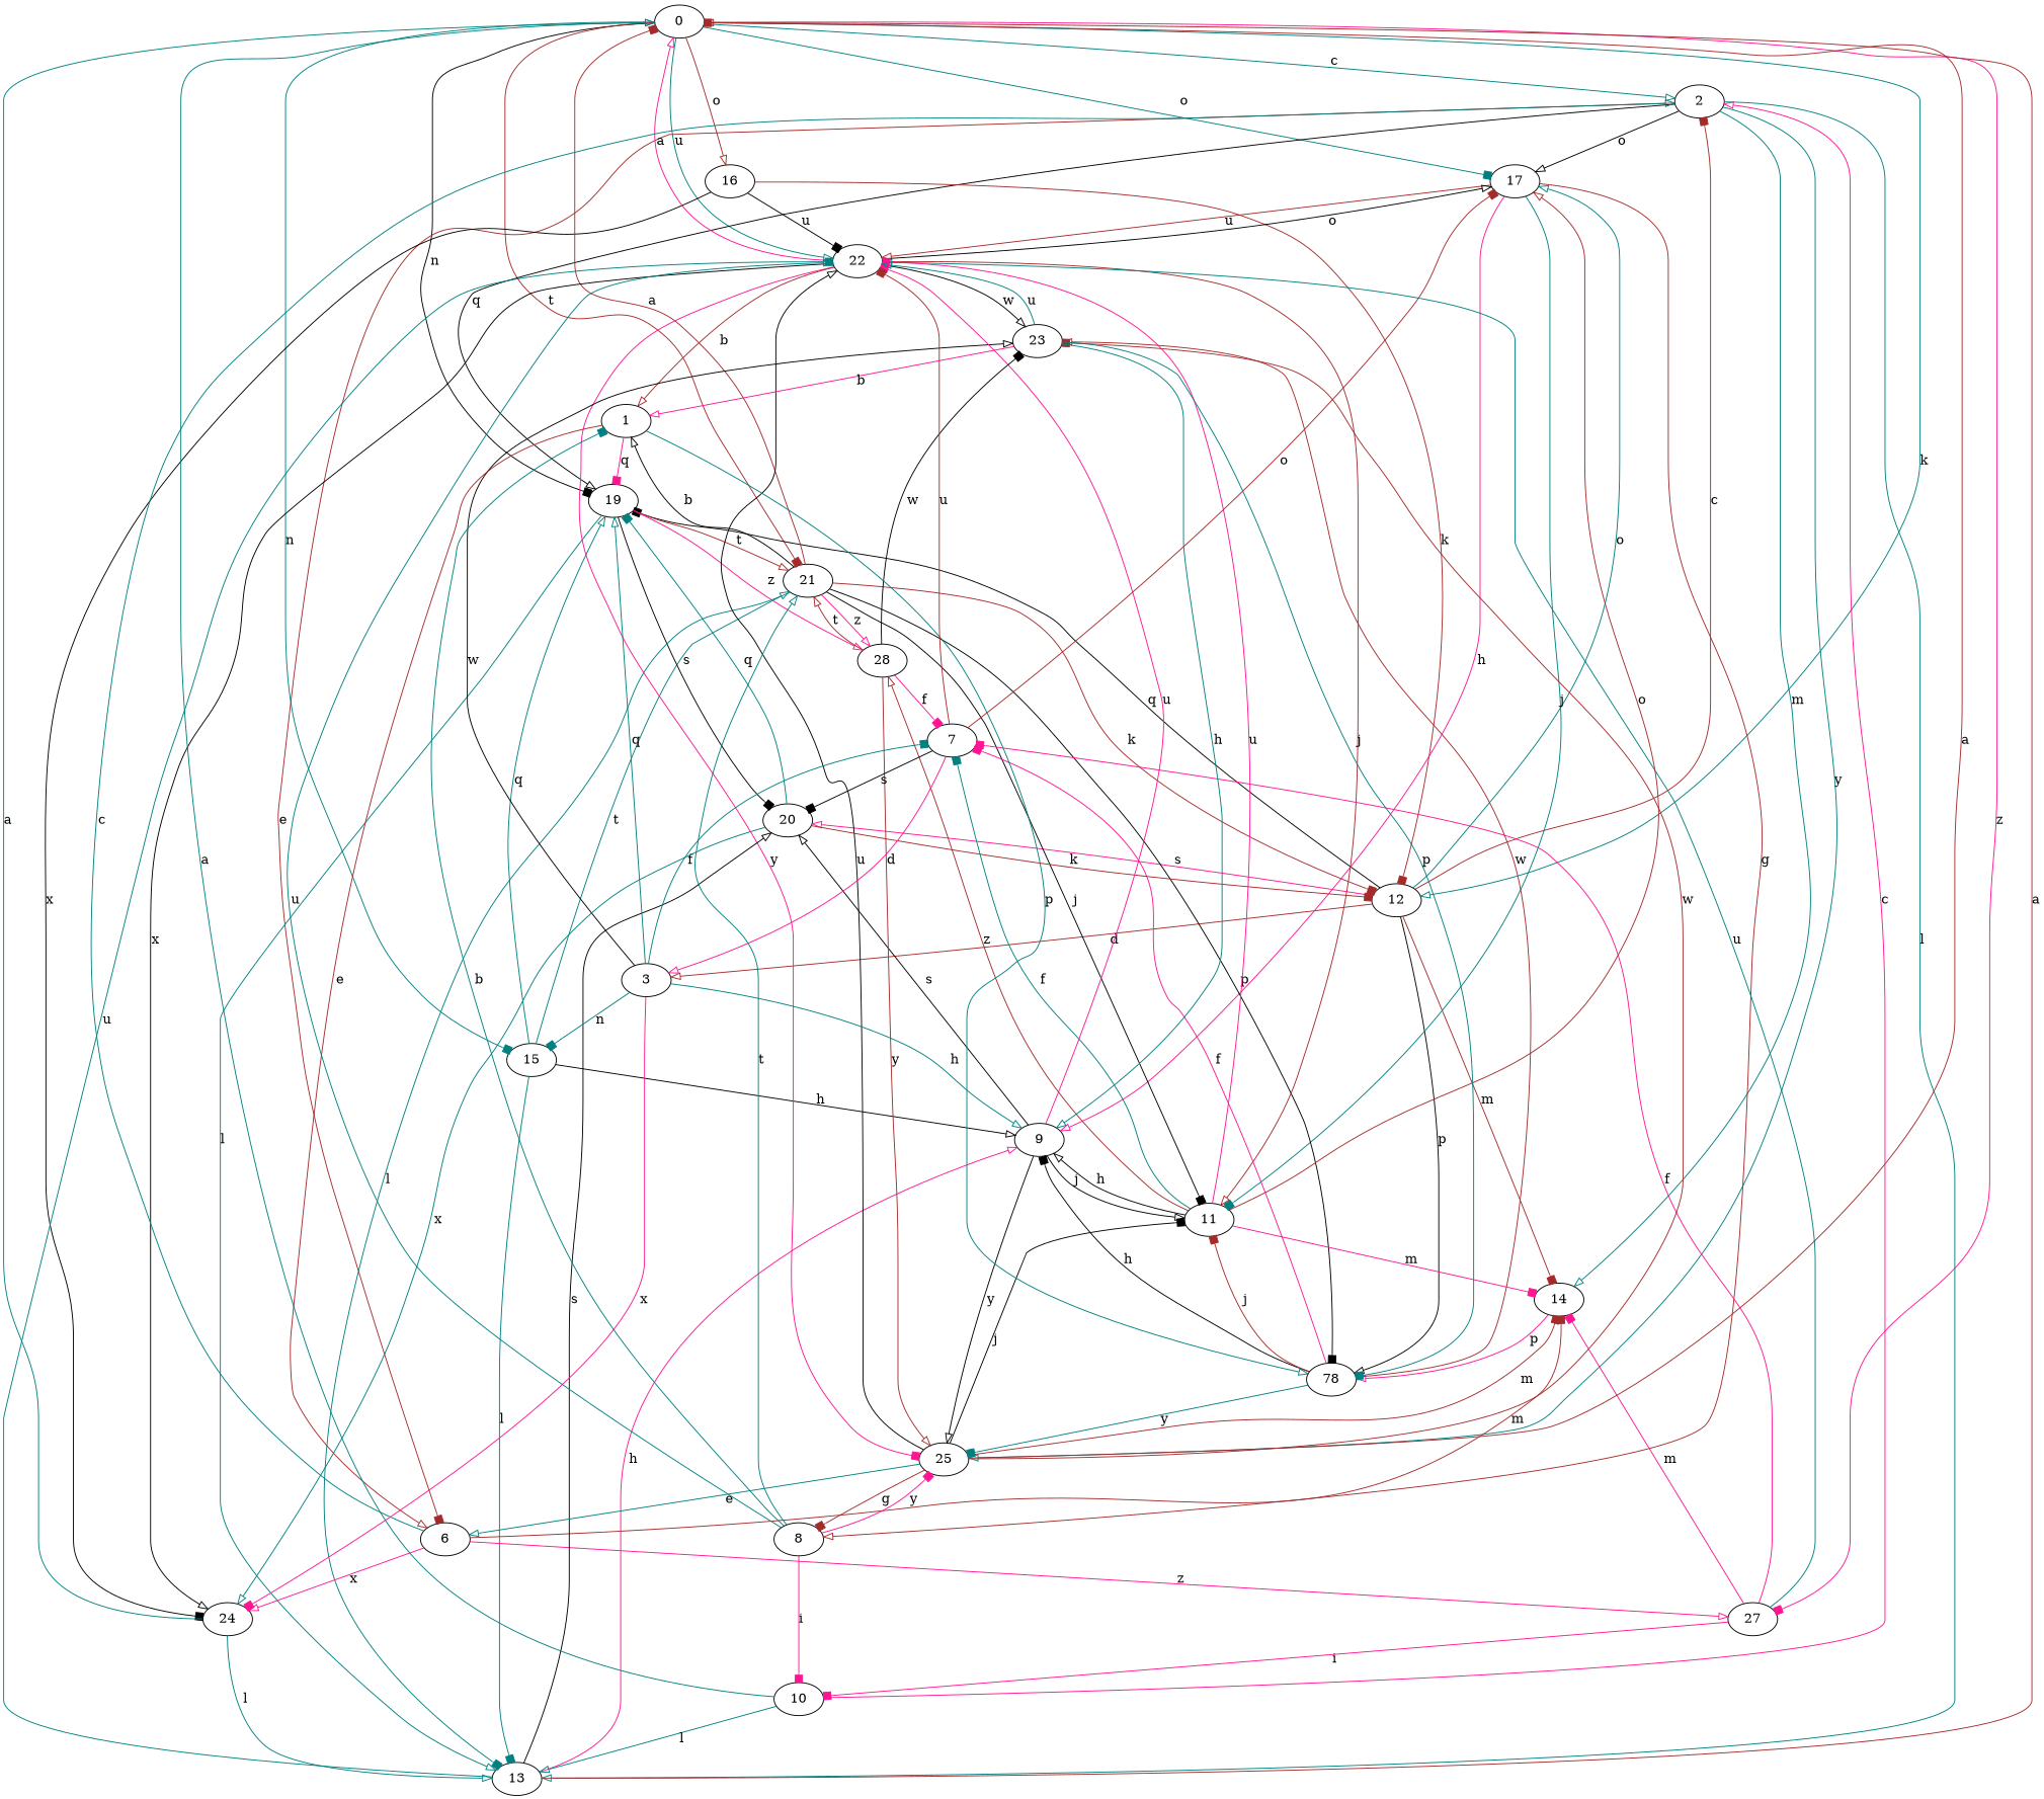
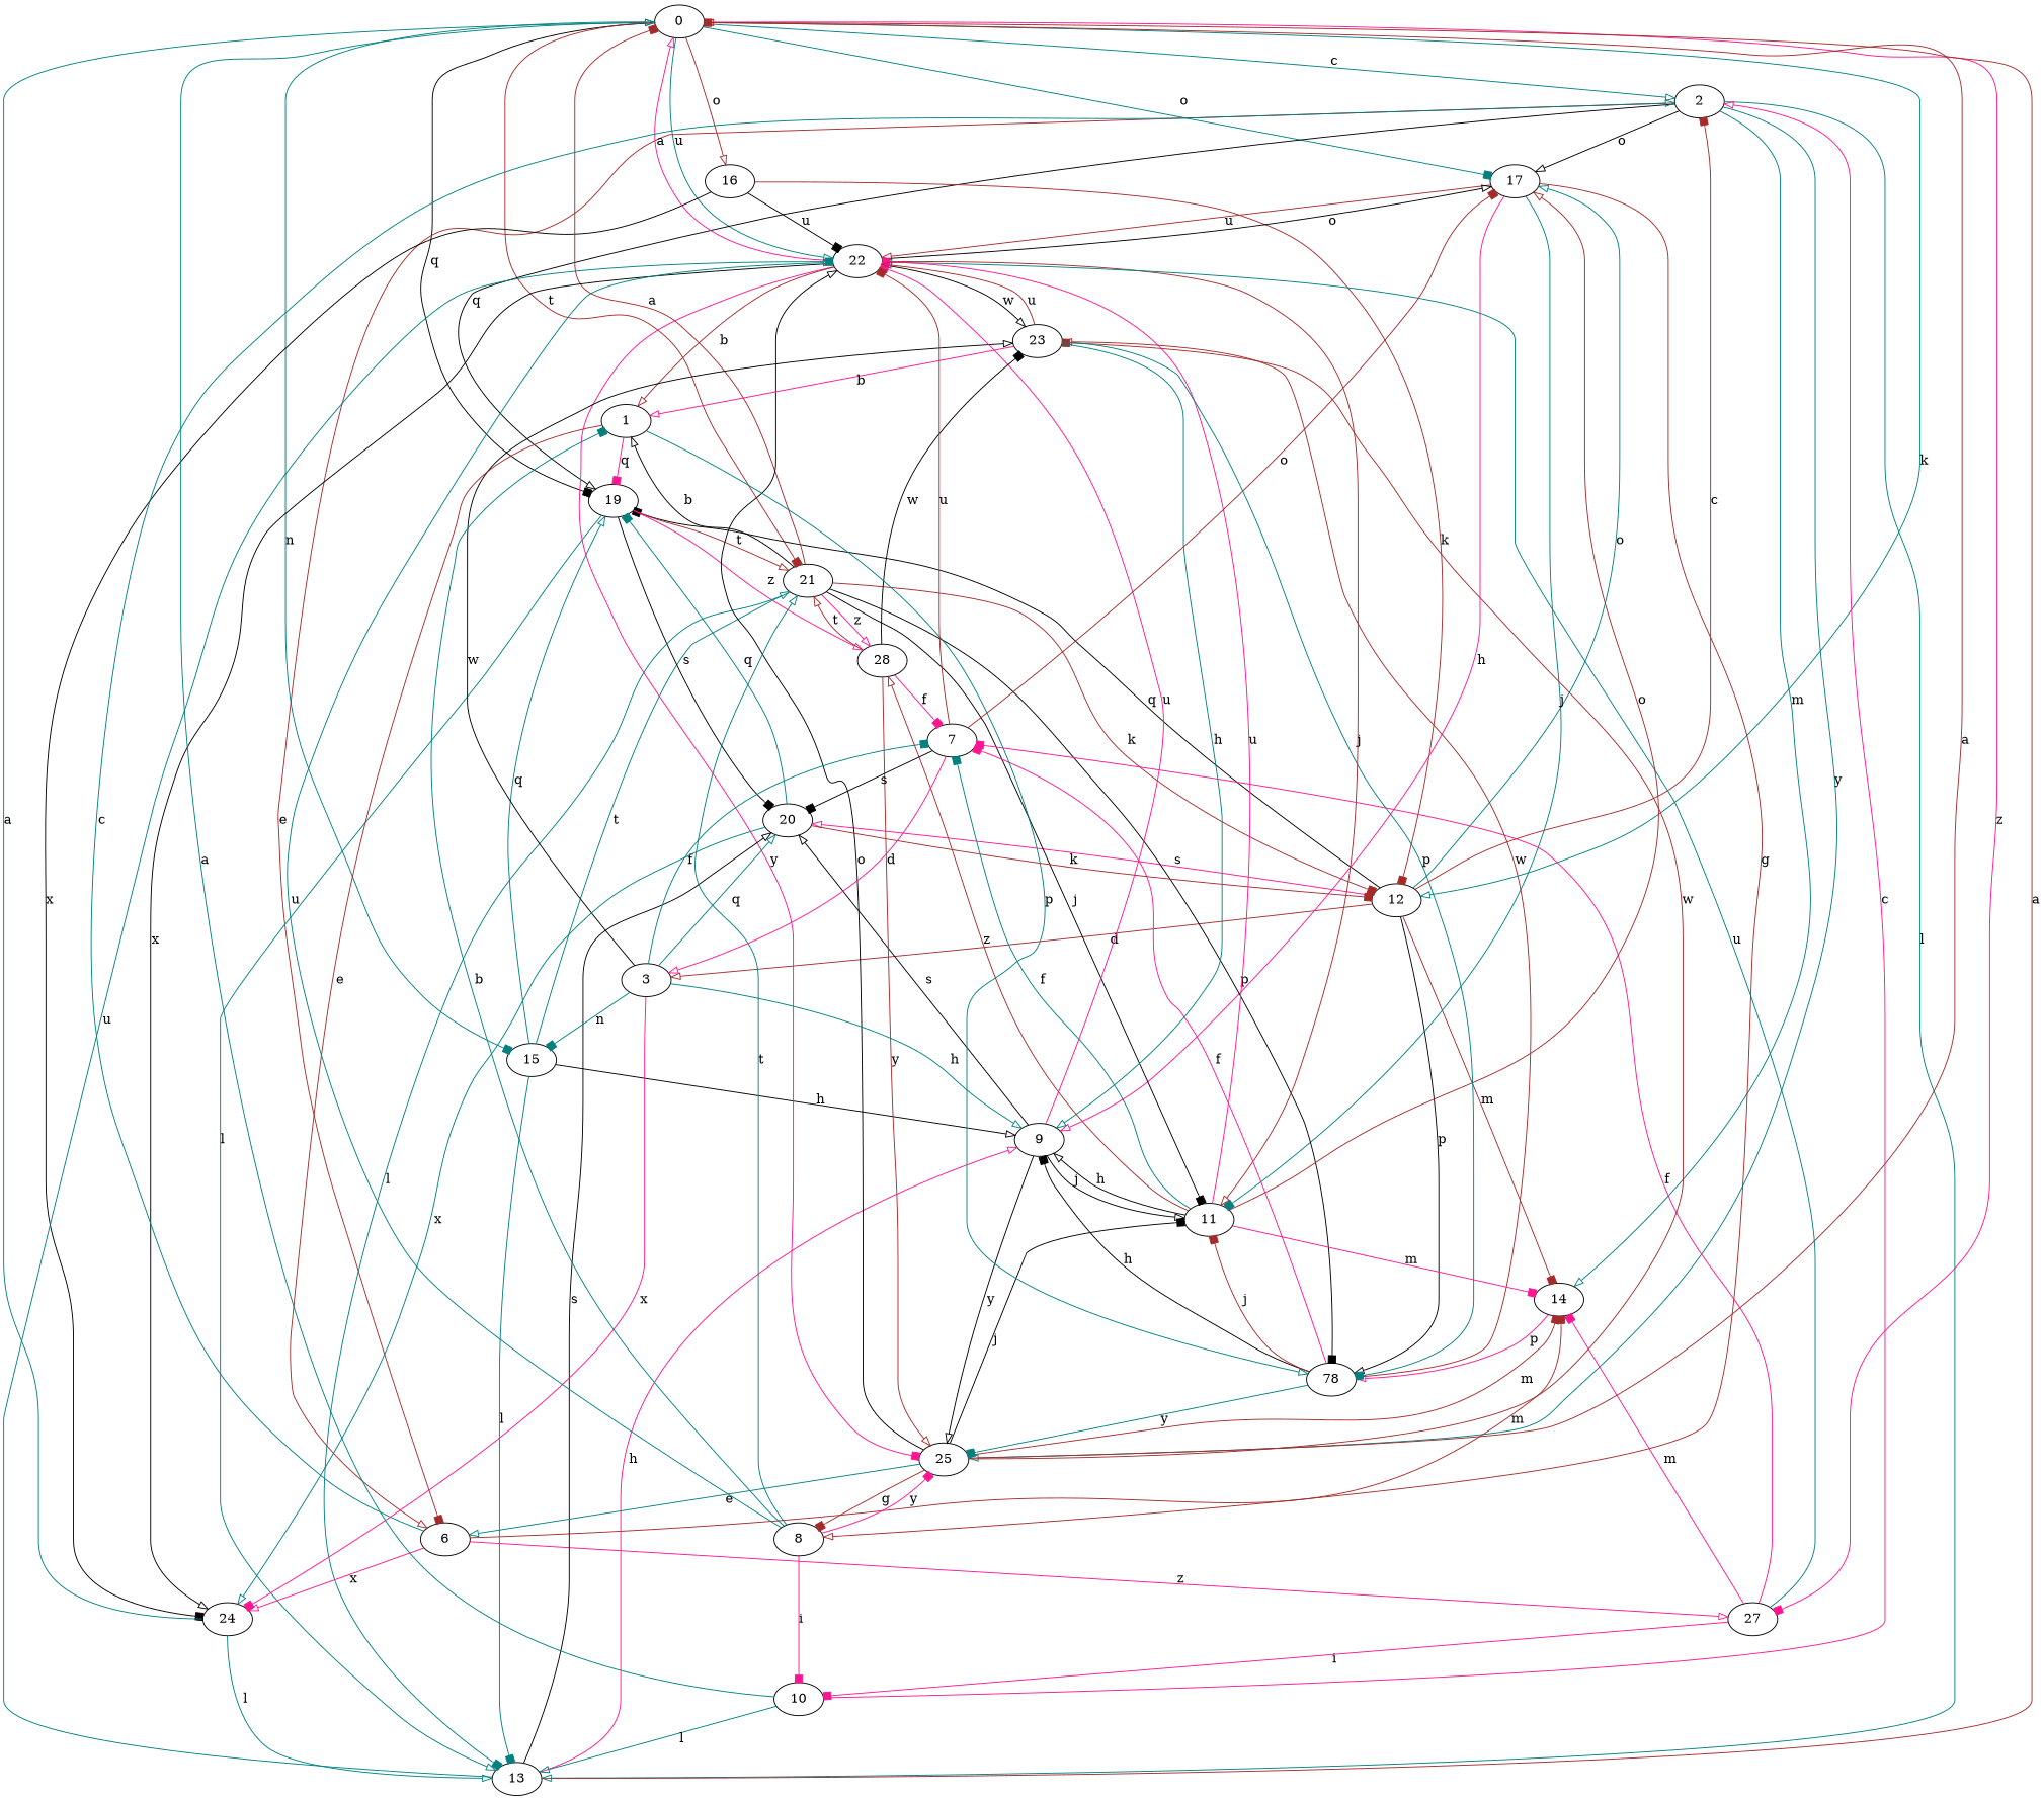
  strict digraph {
    edge [arrowhead=onormal color=teal]
    0
    2
    12
    15
    16
    17
    19
    21
    22
    27
    6
    13
    14
    25
    n15 [label=78]
    3
    20
    9
    24
    8
    11
    28
    1
    23
    7
    10
    0 -> 2 [label=c]
    0 -> 12 [label=k]
    0 -> 15 [arrowhead=box label=n]
    0 -> 16 [color=brown label=o]
    0 -> 17 [arrowhead=box label=o]
-   0 -> 19 [arrowhead=box color=black label=n]
+   0 -> 19 [arrowhead=box color=black label=q]
    0 -> 21 [arrowhead=box color=brown label=t]
    0 -> 22 [label=u]
    0 -> 27 [arrowhead=box color=deeppink label=z]
    2 -> 17 [color=black label=o]
    2 -> 19 [color=black label=q]
    2 -> 6 [arrowhead=box color=brown label=e]
    2 -> 13 [label=l]
    2 -> 14 [label=m]
    2 -> 25 [label=y]
    12 -> 2 [arrowhead=box color=brown label=c]
    12 -> 17 [label=o]
    12 -> 19 [arrowhead=box color=black label=q]
    12 -> 14 [arrowhead=box color=brown label=m]
    12 -> n15 [color=black label=p]
    12 -> 3 [color=brown label=d]
    12 -> 20 [color=deeppink label=s]
    15 -> 19 [label=q]
    15 -> 21 [label=t]
    15 -> 13 [arrowhead=box label=l]
    15 -> 9 [color=black label=h]
    16 -> 12 [arrowhead=box color=brown label=k]
    16 -> 22 [arrowhead=box color=black label=u]
    16 -> 24 [arrowhead=box color=black label=x]
    17 -> 22 [color=brown label=u]
    17 -> 9 [color=deeppink label=h]
    17 -> 8 [color=brown label=g]
    17 -> 11 [arrowhead=box label=j]
    19 -> 21 [color=brown label=t]
    19 -> 13 [label=l]
    19 -> 20 [arrowhead=box color=black label=s]
    19 -> 28 [color=deeppink label=z]
    21 -> 0 [arrowhead=box color=brown label=a]
    21 -> 12 [arrowhead=box color=brown label=k]
    21 -> 13 [arrowhead=box label=l]
    21 -> n15 [arrowhead=box color=black label=p]
    21 -> 11 [arrowhead=box color=black label=j]
    21 -> 28 [color=deeppink label=z]
    21 -> 1 [color=black label=b]
    22 -> 0 [color=deeppink label=a]
    22 -> 17 [color=black label=o]
    22 -> 25 [arrowhead=box color=deeppink label=y]
    22 -> 24 [color=black label=x]
    22 -> 11 [color=brown label=j]
    22 -> 1 [color=brown label=b]
    22 -> 23 [color=black label=w]
    27 -> 22 [label=u]
    27 -> 14 [arrowhead=box color=deeppink label=m]
    27 -> 7 [arrowhead=box color=deeppink label=f]
    27 -> 10 [arrowhead=box color=deeppink label=i]
    6 -> 2 [label=c]
    6 -> 27 [color=deeppink label=z]
    6 -> 14 [arrowhead=box color=brown label=m]
    6 -> 24 [color=deeppink label=x]
    13 -> 0 [color=brown label=a]
    13 -> 22 [arrowhead=box label=u]
    13 -> 20 [color=black label=s]
    13 -> 9 [color=deeppink label=h]
    14 -> n15 [color=deeppink label=p]
    25 -> 0 [arrowhead=box color=brown label=a]
-   25 -> 22 [color=black label=u]
+   25 -> 22 [color=black label=o]
    25 -> 6 [label=e]
    25 -> 14 [arrowhead=box color=brown label=m]
    25 -> 8 [arrowhead=box color=brown label=g]
    25 -> 11 [arrowhead=box color=black label=j]
    25 -> 23 [arrowhead=box color=brown label=w]
    n15 -> 25 [arrowhead=box label=y]
    n15 -> 9 [arrowhead=box color=black label=h]
    n15 -> 11 [arrowhead=box color=brown label=j]
    n15 -> 23 [color=brown label=w]
    n15 -> 7 [arrowhead=box color=deeppink label=f]
    3 -> 15 [arrowhead=box label=n]
-   3 -> 19 [label=q]
+   3 -> 20 [label=q]
    3 -> 9 [label=h]
    3 -> 24 [arrowhead=box color=deeppink label=x]
    3 -> 23 [color=black label=w]
    3 -> 7 [arrowhead=box label=f]
    20 -> 12 [arrowhead=box color=brown label=k]
    20 -> 19 [arrowhead=box label=q]
    20 -> 24 [label=x]
    9 -> 22 [arrowhead=box color=deeppink label=u]
    9 -> 25 [color=black label=y]
    9 -> 20 [color=black label=s]
    9 -> 11 [color=black label=j]
    24 -> 0 [label=a]
    24 -> 13 [label=l]
    8 -> 21 [label=t]
    8 -> 22 [label=u]
    8 -> 25 [arrowhead=box color=deeppink label=y]
    8 -> 1 [arrowhead=box label=b]
    8 -> 10 [arrowhead=box color=deeppink label=i]
    11 -> 17 [color=brown label=o]
    11 -> 22 [arrowhead=box color=deeppink label=u]
    11 -> 14 [arrowhead=box color=deeppink label=m]
    11 -> 9 [color=black label=h]
    11 -> 28 [color=brown label=z]
    11 -> 7 [arrowhead=box label=f]
    28 -> 21 [color=brown label=t]
    28 -> 25 [color=brown label=y]
    28 -> 23 [arrowhead=box color=black label=w]
    28 -> 7 [arrowhead=box color=deeppink label=f]
    1 -> 19 [arrowhead=box color=deeppink label=q]
    1 -> 6 [color=brown label=e]
    1 -> n15 [label=p]
-   23 -> 22 [label=u]
+   23 -> 22 [color=brown label=u]
    23 -> n15 [arrowhead=box label=p]
    23 -> 9 [label=h]
    23 -> 1 [color=deeppink label=b]
    7 -> 17 [arrowhead=box color=brown label=o]
    7 -> 22 [arrowhead=box color=brown label=u]
    7 -> 3 [color=deeppink label=d]
    7 -> 20 [arrowhead=box color=black label=s]
    10 -> 0 [label=a]
    10 -> 2 [color=deeppink label=c]
    10 -> 13 [label=l]
  }
